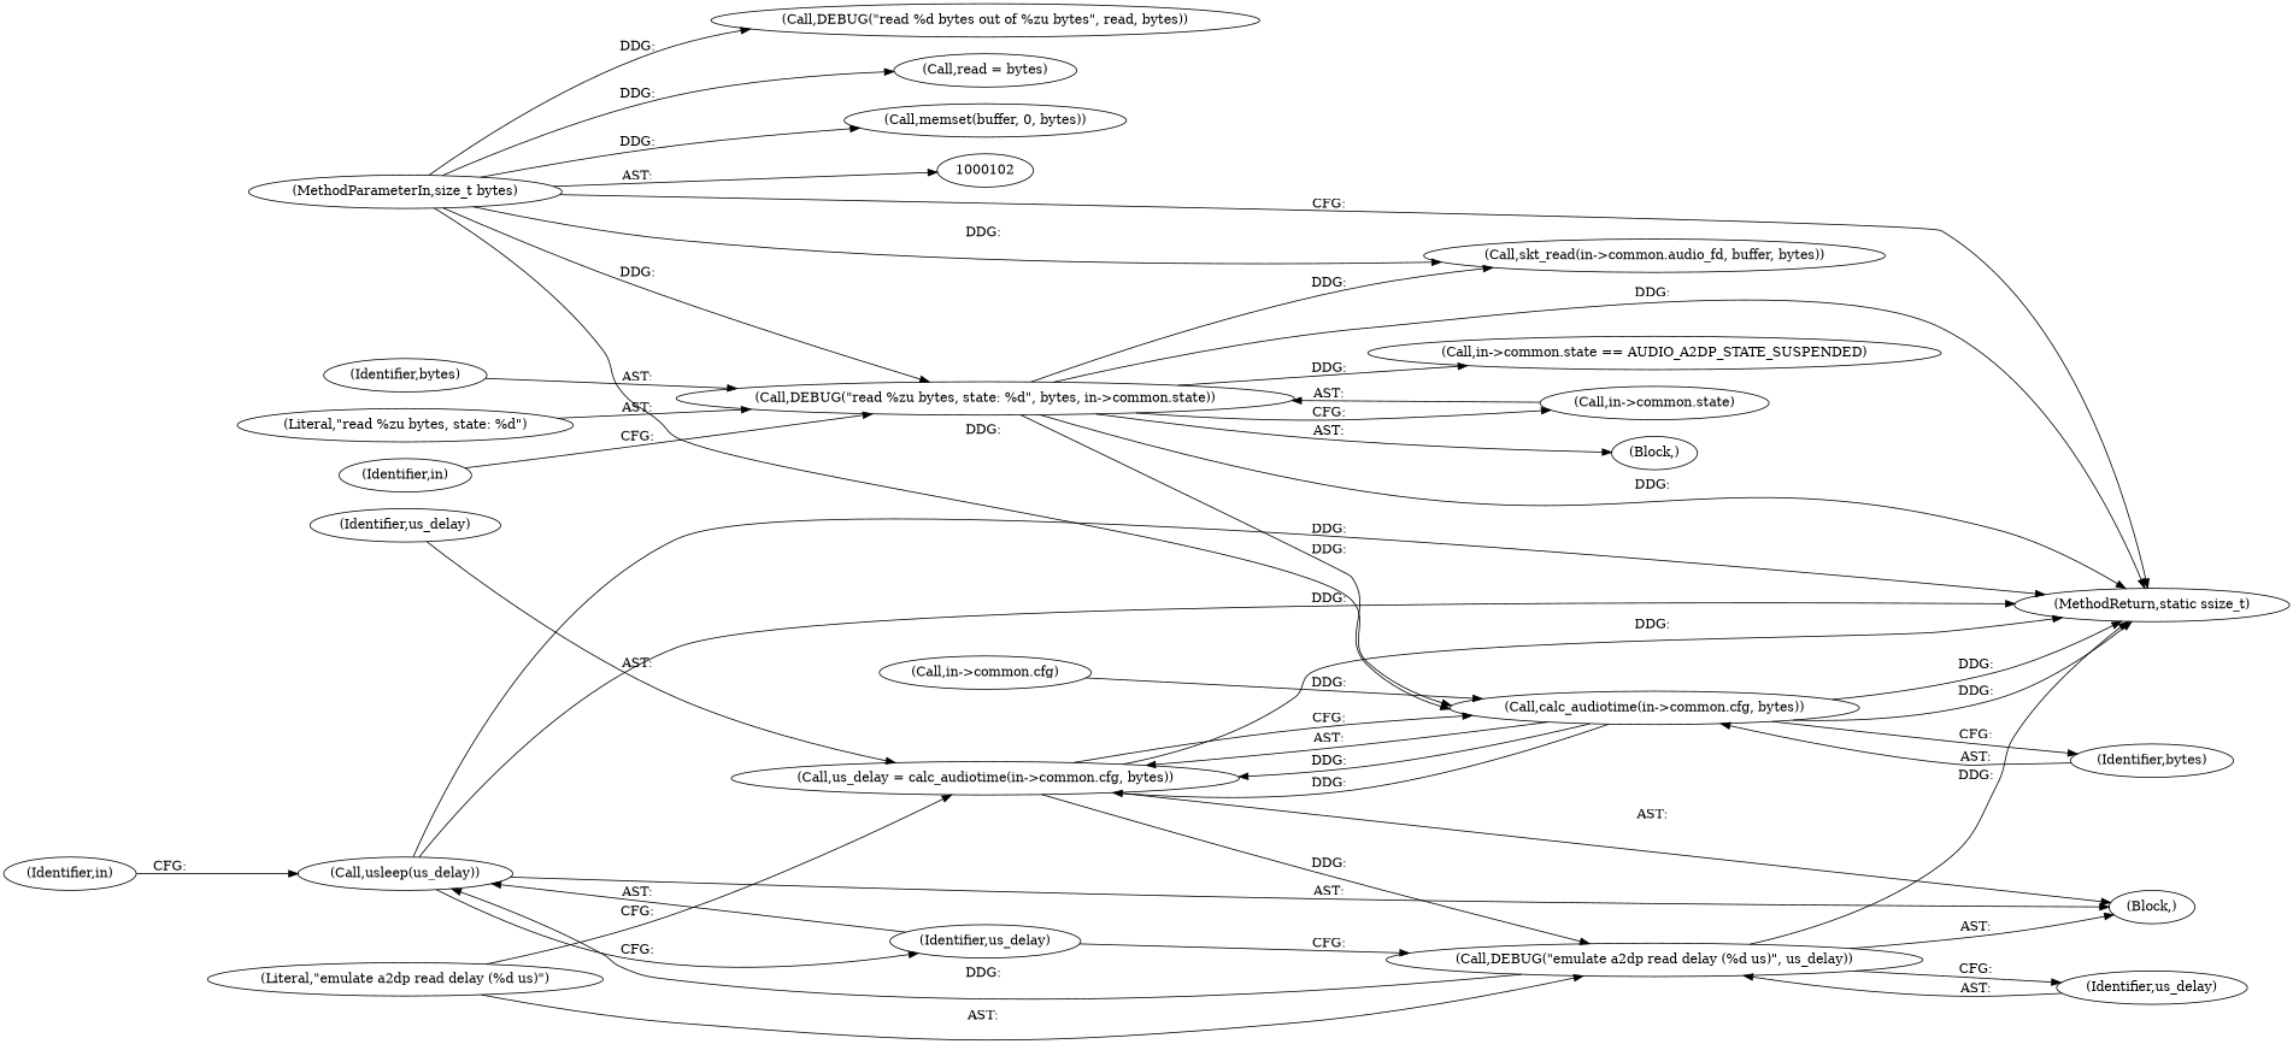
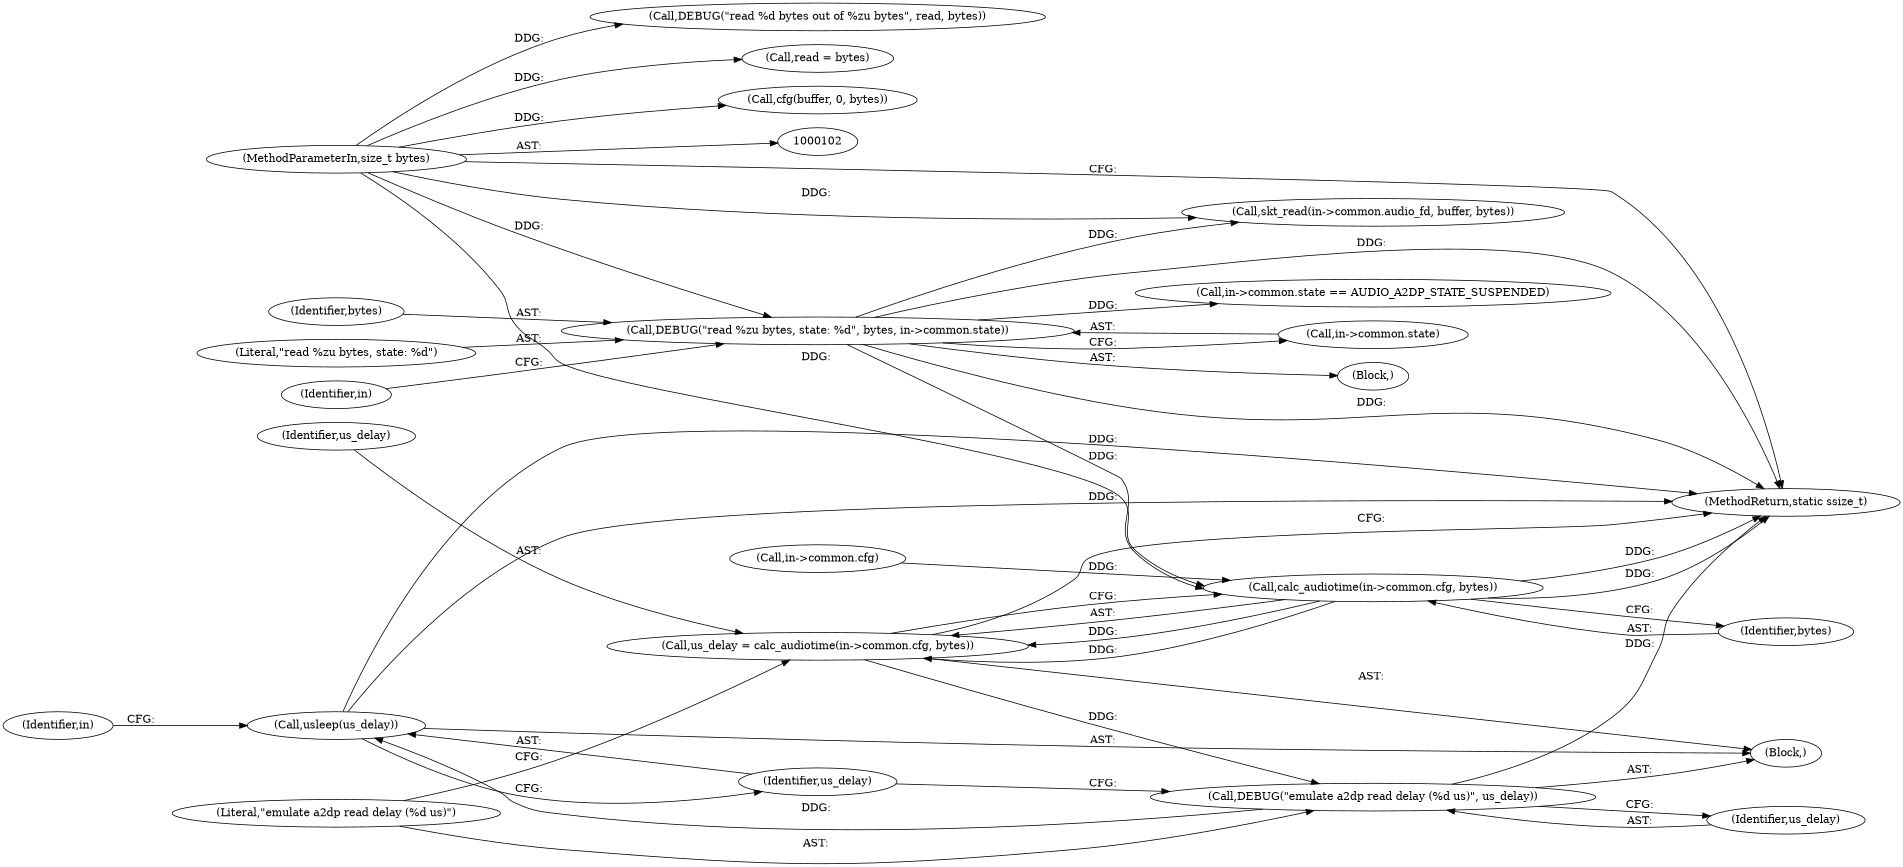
  digraph {
    rankdir=LR
    n1 [label="(Call,usleep(us_delay))"]
    n2 [label="(Block,)"]
    n3 [label="(Identifier,us_delay)"]
    n4 [label="(MethodReturn,static ssize_t)"]
    n5 [label="(Call,DEBUG(\"emulate a2dp read delay (%d us)\", us_delay))"]
    n6 [label="(Identifier,us_delay)"]
    n7 [label="(Call,us_delay = calc_audiotime(in->common.cfg, bytes))"]
    n8 [label="(Call,calc_audiotime(in->common.cfg, bytes))"]
    n9 [label="(Identifier,bytes)"]
    n10 [label="(Call,DEBUG(\"read %zu bytes, state: %d\", bytes, in->common.state))"]
    n11 [label="(Call,skt_read(in->common.audio_fd, buffer, bytes))"]
    n12 [label="(Call,in->common.state == AUDIO_A2DP_STATE_SUSPENDED)"]
    n13 [label="(Call,in->common.state)"]
    n14 [label="(Block,)"]
    n15 [label="(MethodParameterIn,size_t bytes)"]
    n16 [label="(Call,DEBUG(\"read %d bytes out of %zu bytes\", read, bytes))"]
    n17 [label="(Call,read = bytes)"]
-   n18 [label="(Call,memset(buffer, 0, bytes))"]
+   n18 [label="(Call,cfg(buffer, 0, bytes))"]
    1000102
    n20 [label="(Call,in->common.cfg)"]
    n21 [label="(Identifier,bytes)"]
    n22 [label="(Literal,\"read %zu bytes, state: %d\")"]
    n23 [label="(Identifier,us_delay)"]
    n24 [label="(Identifier,in)"]
    n25 [label="(Literal,\"emulate a2dp read delay (%d us)\")"]
    n26 [label="(Identifier,in)"]
    n1 -> n2 [label="AST: "]
    n1 -> n3 [label="CFG: "]
    n1 -> n4 [label="DDG: "]
    n1 -> n4 [label="DDG: "]
    n3 -> n1 [label="AST: "]
    n3 -> n5 [label="CFG: "]
    n5 -> n1 [label="DDG: "]
    n5 -> n2 [label="AST: "]
    n5 -> n4 [label="DDG: "]
    n5 -> n6 [label="CFG: "]
    n6 -> n5 [label="AST: "]
    n7 -> n2 [label="AST: "]
-   n7 -> n4 [label="DDG: "]
+   n7 -> n4 [label="CFG: "]
    n7 -> n5 [label="DDG: "]
    n7 -> n8 [label="CFG: "]
    n8 -> n4 [label="DDG: "]
    n8 -> n4 [label="DDG: "]
    n8 -> n7 [label="AST: "]
    n8 -> n7 [label="DDG: "]
    n8 -> n7 [label="DDG: "]
    n8 -> n9 [label="CFG: "]
    n9 -> n8 [label="AST: "]
    n10 -> n4 [label="DDG: "]
    n10 -> n4 [label="DDG: "]
    n10 -> n8 [label="DDG: "]
    n10 -> n11 [label="DDG: "]
    n10 -> n12 [label="DDG: "]
    n10 -> n13 [label="CFG: "]
    n10 -> n14 [label="AST: "]
    n13 -> n10 [label="AST: "]
    n15 -> n4 [label="CFG: "]
    n15 -> n8 [label="DDG: "]
    n15 -> n10 [label="DDG: "]
    n15 -> n11 [label="DDG: "]
    n15 -> n16 [label="DDG: "]
    n15 -> n17 [label="DDG: "]
    n15 -> n18 [label="DDG: "]
    n15 -> 1000102 [label="AST: "]
    n20 -> n8 [label="DDG: "]
    n21 -> n10 [label="AST: "]
    n22 -> n10 [label="AST: "]
    n23 -> n7 [label="AST: "]
    n24 -> n10 [label="CFG: "]
    n25 -> n5 [label="AST: "]
    n25 -> n7 [label="CFG: "]
    n26 -> n1 [label="CFG: "]
  }
